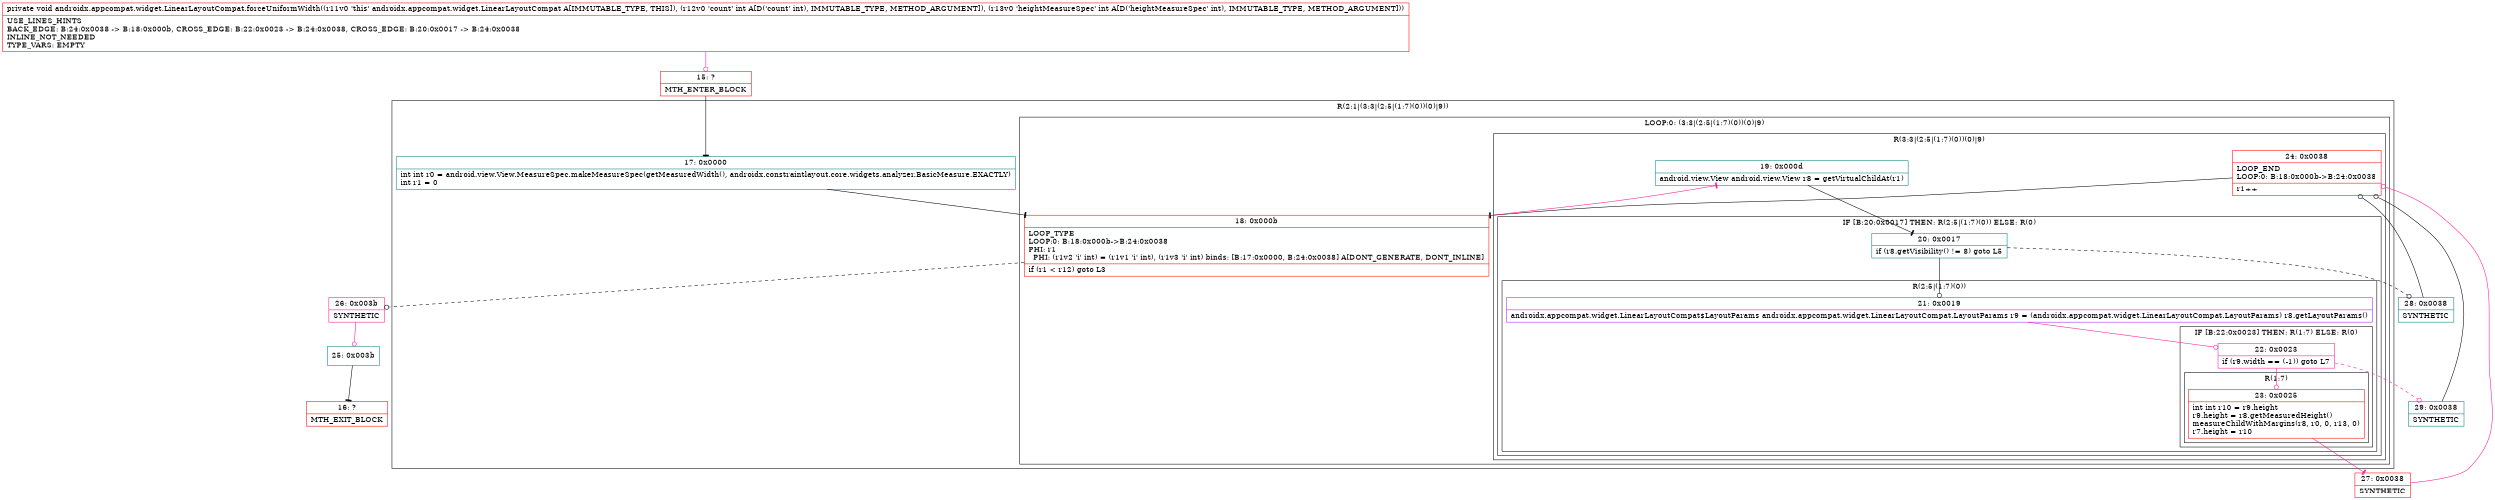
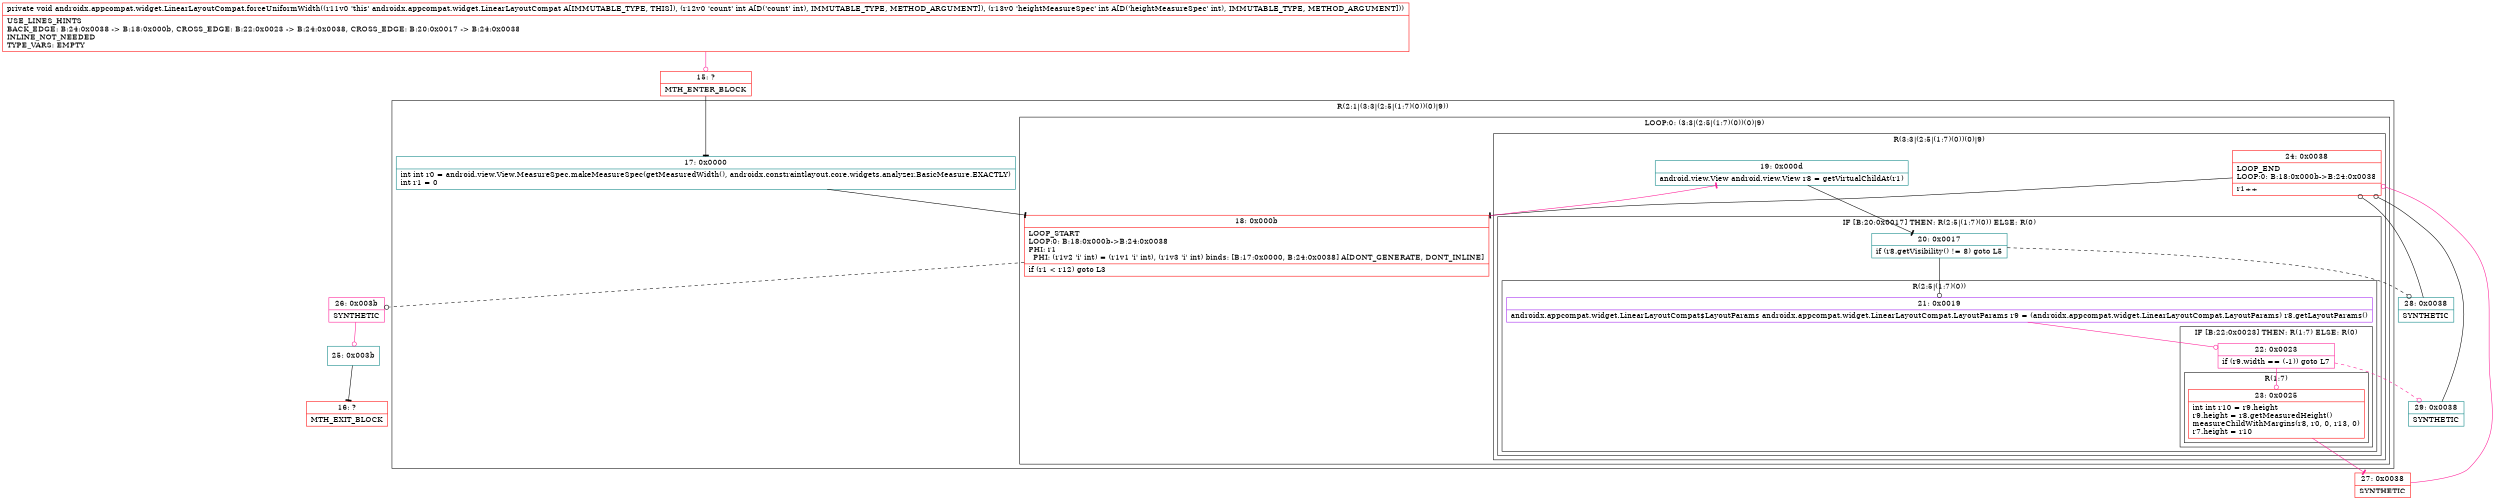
  digraph {
    node [color=red shape=record]
    edge [arrowhead=odot color=black]
    n1 [label="{23\:\ 0x0025|int int r10 = r9.height\lr9.height = r8.getMeasuredHeight()\lmeasureChildWithMargins(r8, r0, 0, r13, 0)\lr7.height = r10\l}"]
    n2 [color=deeppink label="{22\:\ 0x0023|if (r9.width == (\-1)) goto L7\l}"]
    n3 [color=purple label="{21\:\ 0x0019|androidx.appcompat.widget.LinearLayoutCompat$LayoutParams androidx.appcompat.widget.LinearLayoutCompat.LayoutParams r9 = (androidx.appcompat.widget.LinearLayoutCompat.LayoutParams) r8.getLayoutParams()\l}"]
    n4 [color=teal label="{20\:\ 0x0017|if (r8.getVisibility() != 8) goto L5\l}"]
    n5 [color=teal label="{19\:\ 0x000d|android.view.View android.view.View r8 = getVirtualChildAt(r1)\l}"]
    n6 [label="{24\:\ 0x0038|LOOP_END\lLOOP:0: B:18:0x000b\-\>B:24:0x0038\l|r1++\l}"]
-   n7 [label="{18\:\ 0x000b|LOOP_TYPE\lLOOP:0: B:18:0x000b\-\>B:24:0x0038\lPHI: r1 \l  PHI: (r1v2 'i' int) = (r1v1 'i' int), (r1v3 'i' int) binds: [B:17:0x0000, B:24:0x0038] A[DONT_GENERATE, DONT_INLINE]\l|if (r1 \< r12) goto L3\l}"]
+   n7 [label="{18\:\ 0x000b|LOOP_START\lLOOP:0: B:18:0x000b\-\>B:24:0x0038\lPHI: r1 \l  PHI: (r1v2 'i' int) = (r1v1 'i' int), (r1v3 'i' int) binds: [B:17:0x0000, B:24:0x0038] A[DONT_GENERATE, DONT_INLINE]\l|if (r1 \< r12) goto L3\l}"]
    n8 [color=teal label="{17\:\ 0x0000|int int r0 = android.view.View.MeasureSpec.makeMeasureSpec(getMeasuredWidth(), androidx.constraintlayout.core.widgets.analyzer.BasicMeasure.EXACTLY)\lint r1 = 0\l}"]
    n9 [label="{27\:\ 0x0038|SYNTHETIC\l}"]
    n10 [color=teal label="{29\:\ 0x0038|SYNTHETIC\l}"]
    n11 [color=teal label="{28\:\ 0x0038|SYNTHETIC\l}"]
    n12 [color=deeppink label="{26\:\ 0x003b|SYNTHETIC\l}"]
    n13 [color=teal label="{25\:\ 0x003b}"]
    n14 [label="{15\:\ ?|MTH_ENTER_BLOCK\l}"]
    n15 [label="{16\:\ ?|MTH_EXIT_BLOCK\l}"]
    n16 [label="{private void androidx.appcompat.widget.LinearLayoutCompat.forceUniformWidth((r11v0 'this' androidx.appcompat.widget.LinearLayoutCompat A[IMMUTABLE_TYPE, THIS]), (r12v0 'count' int A[D('count' int), IMMUTABLE_TYPE, METHOD_ARGUMENT]), (r13v0 'heightMeasureSpec' int A[D('heightMeasureSpec' int), IMMUTABLE_TYPE, METHOD_ARGUMENT]))  | USE_LINES_HINTS\lBACK_EDGE: B:24:0x0038 \-\> B:18:0x000b, CROSS_EDGE: B:22:0x0023 \-\> B:24:0x0038, CROSS_EDGE: B:20:0x0017 \-\> B:24:0x0038\lINLINE_NOT_NEEDED\lTYPE_VARS: EMPTY\l}"]
    subgraph cluster_1 {
      label="R(2:1|(3:3|(2:5|(1:7)(0))(0)|9))"
      n8
      subgraph cluster_2 {
        label="LOOP:0: (3:3|(2:5|(1:7)(0))(0)|9)"
        n7
        subgraph cluster_3 {
          label="R(3:3|(2:5|(1:7)(0))(0)|9)"
          n5
          n6
          subgraph cluster_4 {
            label="IF [B:20:0x0017] THEN: R(2:5|(1:7)(0)) ELSE: R(0)"
            n4
            subgraph cluster_5 {
              label="R(2:5|(1:7)(0))"
              n3
              subgraph cluster_6 {
                label="IF [B:22:0x0023] THEN: R(1:7) ELSE: R(0)"
                n2
                subgraph cluster_7 {
                  label="R(1:7)"
                  n1
                }
                subgraph cluster_8 {
                  label="R(0)"
                }
              }
            }
            subgraph cluster_9 {
              label="R(0)"
            }
          }
        }
      }
    }
    n1 -> n9 [arrowhead=tee color=deeppink]
    n2 -> n1 [color=deeppink]
    n2 -> n10 [color=deeppink style=dashed]
    n3 -> n2 [color=deeppink]
    n4 -> n3
    n4 -> n11 [style=dashed]
    n5 -> n4 [arrowhead=tee]
    n6 -> n7 [arrowhead=tee]
    n7 -> n5 [arrowhead=tee color=deeppink]
    n7 -> n12 [style=dashed]
    n8 -> n7 [arrowhead=tee]
    n9 -> n6 [color=deeppink]
    n10 -> n6
    n11 -> n6
    n12 -> n13 [color=deeppink]
    n13 -> n15 [arrowhead=tee]
    n14 -> n8 [arrowhead=tee]
    n16 -> n14 [color=deeppink]
  }
